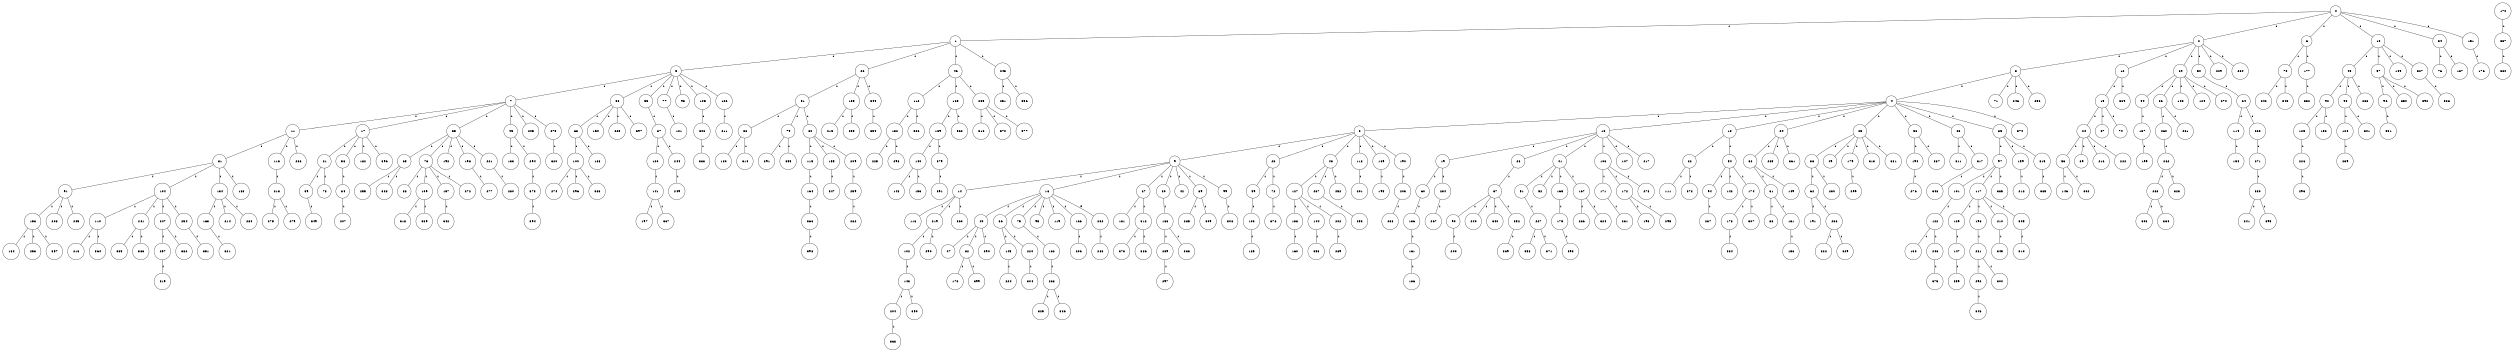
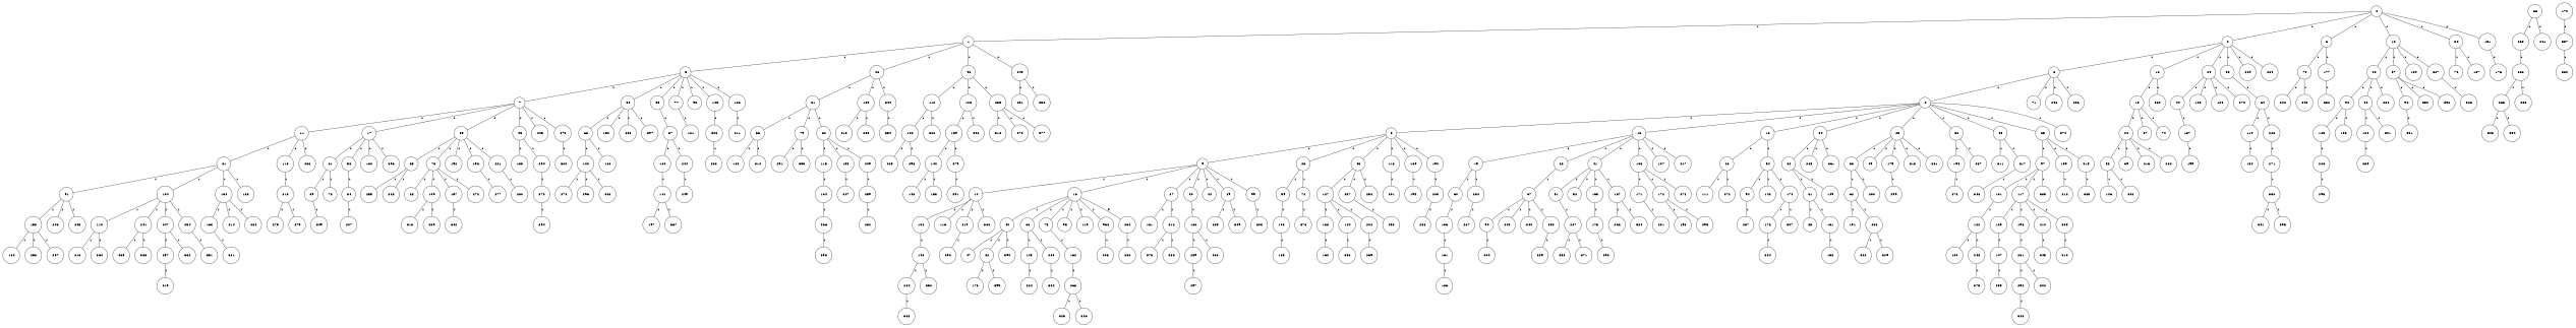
  graph {
    fixedsize="true;"
    node [color=black fontsize=12 hight=.12 shape=circle]
    edge [fontsize=12]
    n1 [label=" 0" width=.12]
    n2 [label=" 1" width=.12]
    n3 [label=" 2" width=.12]
    n4 [label=" 6" width=.12]
    n5 [label=" 10" width=.12]
    n6 [label=" 34" width=.12]
    n7 [label=" 151" width=.12]
    n8 [label=" 5" width=.12]
    n9 [label=" 26" width=.12]
    n10 [label=" 46" width=.12]
    n11 [label=" 243" width=.12]
    n12 [label=" 3" width=.12]
    n13 [label=" 12" width=.12]
    n14 [label=" 29" width=.12]
    n15 [label=" 50" width=.12]
    n16 [label=" 229" width=.12]
    n17 [label=" 264" width=.12]
    n18 [label=" 70" width=.12]
    n19 [label=" 177" width=.12]
    n20 [label=" 48" width=.12]
    n21 [label=" 57" width=.12]
    n22 [label=" 189" width=.12]
    n23 [label=" 327" width=.12]
    n24 [label=" 76" width=.12]
    n25 [label=" 187" width=.12]
    n26 [label=" 176" width=.12]
    n27 [label=" 7" width=.12]
    n28 [label=" 38" width=.12]
    n29 [label=" 55" width=.12]
    n30 [label=" 77" width=.12]
    n31 [label=" 93" width=.12]
    n32 [label=" 105" width=.12]
    n33 [label=" 126" width=.12]
    n34 [label=" 31" width=.12]
    n35 [label=" 135" width=.12]
    n36 [label=" 344" width=.12]
    n37 [label=" 112" width=.12]
    n38 [label=" 123" width=.12]
    n39 [label=" 235" width=.12]
    n40 [label=" 251" width=.12]
    n41 [label=" 356" width=.12]
    n42 [label=" 4" width=.12]
    n43 [label=" 71" width=.12]
    n44 [label=" 246" width=.12]
    n45 [label=" 256" width=.12]
    n46 [label=" 15" width=.12]
    n47 [label=" 369" width=.12]
    n48 [label=" 44" width=.12]
    n49 [label=" 86" width=.12]
    n50 [label=" 108" width=.12]
    n51 [label=" 124" width=.12]
    n52 [label=" 270" width=.12]
    n53 [label=" 64" width=.12]
    n54 [label=" 8" width=.12]
    n55 [label=" 13" width=.12]
    n56 [label=" 18" width=.12]
    n57 [label=" 24" width=.12]
    n58 [label=" 25" width=.12]
    n59 [label=" 56" width=.12]
    n60 [label=" 63" width=.12]
    n61 [label=" 85" width=.12]
    n62 [label=" 374" width=.12]
    n63 [label=" 9" width=.12]
    n64 [label=" 23" width=.12]
    n65 [label=" 43" width=.12]
    n66 [label=" 118" width=.12]
    n67 [label=" 169" width=.12]
    n68 [label=" 190" width=.12]
    n69 [label=" 19" width=.12]
    n70 [label=" 28" width=.12]
    n71 [label=" 41" width=.12]
    n72 [label=" 106" width=.12]
    n73 [label=" 107" width=.12]
    n74 [label=" 217" width=.12]
    n75 [label=" 22" width=.12]
    n76 [label=" 54" width=.12]
    n77 [label=" 32" width=.12]
    n78 [label=" 265" width=.12]
    n79 [label=" 361" width=.12]
    n80 [label=" 33" width=.12]
    n81 [label=" 49" width=.12]
    n82 [label=" 179" width=.12]
    n83 [label=" 313" width=.12]
    n84 [label=" 381" width=.12]
    n85 [label=" 194" width=.12]
    n86 [label=" 387" width=.12]
    n87 [label=" 311" width=.12]
    n88 [label=" 317" width=.12]
    n89 [label=" 97" width=.12]
    n90 [label=" 159" width=.12]
    n91 [label=" 315" width=.12]
    n92 [label=" 11" width=.12]
    n93 [label=" 17" width=.12]
    n94 [label=" 35" width=.12]
    n95 [label=" 45" width=.12]
    n96 [label=" 205" width=.12]
    n97 [label=" 273" width=.12]
    n98 [label=" 68" width=.12]
    n99 [label=" 150" width=.12]
    n100 [label=" 223" width=.12]
    n101 [label=" 397" width=.12]
    n102 [label=" 87" width=.12]
    n103 [label=" 121" width=.12]
    n104 [label=" 306" width=.12]
    n105 [label=" 211" width=.12]
    n106 [label=" 242" width=.12]
    n107 [label=" 343" width=.12]
    n108 [label=" 332" width=.12]
    n109 [label=" 81" width=.12]
    n110 [label=" 113" width=.12]
    n111 [label=" 286" width=.12]
    n112 [label=" 21" width=.12]
    n113 [label=" 58" width=.12]
    n114 [label=" 182" width=.12]
    n115 [label=" 396" width=.12]
    n116 [label=" 65" width=.12]
    n117 [label=" 73" width=.12]
    n118 [label=" 192" width=.12]
    n119 [label=" 198" width=.12]
    n120 [label=" 221" width=.12]
    n121 [label=" 133" width=.12]
    n122 [label=" 294" width=.12]
    n123 [label=" 320" width=.12]
    n124 [label=" 14" width=.12]
    n125 [label=" 16" width=.12]
    n126 [label=" 27" width=.12]
    n127 [label=" 30" width=.12]
    n128 [label=" 42" width=.12]
    n129 [label=" 89" width=.12]
    n130 [label=" 99" width=.12]
    n131 [label=" 59" width=.12]
    n132 [label=" 72" width=.12]
    n133 [label=" 127" width=.12]
    n134 [label=" 237" width=.12]
    n135 [label=" 252" width=.12]
    n136 [label=" 201" width=.12]
    n137 [label=" 195" width=.12]
    n138 [label=" 203" width=.12]
    n139 [label=" 102" width=.12]
    n140 [label=" 116" width=.12]
    n141 [label=" 219" width=.12]
    n142 [label=" 360" width=.12]
    n143 [label=" 40" width=.12]
    n144 [label=" 66" width=.12]
    n145 [label=" 75" width=.12]
    n146 [label=" 95" width=.12]
    n147 [label=" 119" width=.12]
-   n148 [label=" 166" width=.12]
+   n148 [label=966 width=.12]
    n149 [label=" 232" width=.12]
    n150 [label=" 181" width=.12]
    n151 [label=" 312" width=.12]
    n152 [label=" 188" width=.12]
    n153 [label=" 285" width=.12]
    n154 [label=" 309" width=.12]
    n155 [label=" 308" width=.12]
    n156 [label=" 92" width=.12]
    n157 [label=" 98" width=.12]
    n158 [label=" 288" width=.12]
    n159 [label=" 96" width=.12]
    n160 [label=850 width=.12]
    n161 [label=" 392" width=.12]
    n162 [label=" 328" width=.12]
    n163 [label=" 91" width=.12]
    n164 [label=" 104" width=.12]
    n165 [label=" 134" width=.12]
    n166 [label=" 183" width=.12]
    n167 [label=" 213" width=.12]
    n168 [label=" 20" width=.12]
    n169 [label=" 67" width=.12]
    n170 [label=" 74" width=.12]
    n171 [label=" 60" width=.12]
    n172 [label=" 234" width=.12]
    n173 [label=" 37" width=.12]
    n174 [label=" 51" width=.12]
    n175 [label=" 52" width=.12]
    n176 [label=" 165" width=.12]
    n177 [label=" 167" width=.12]
    n178 [label=" 171" width=.12]
    n179 [label=" 172" width=.12]
    n180 [label=" 278" width=.12]
    n181 [label=" 143" width=.12]
    n182 [label=" 290" width=.12]
    n183 [label=" 53" width=.12]
    n184 [label=" 69" width=.12]
    n185 [label=" 216" width=.12]
    n186 [label=" 222" width=.12]
    n187 [label=" 47" width=.12]
    n188 [label=" 82" width=.12]
    n189 [label=" 390" width=.12]
    n190 [label=" 145" width=.12]
    n191 [label=" 220" width=.12]
    n192 [label=" 162" width=.12]
    n193 [label=" 206" width=.12]
    n194 [label=" 283" width=.12]
    n195 [label=" 39" width=.12]
    n196 [label=" 78" width=.12]
    n197 [label=" 84" width=.12]
    n198 [label=" 111" width=.12]
    n199 [label=" 372" width=.12]
    n200 [label=" 94" width=.12]
    n201 [label=" 142" width=.12]
    n202 [label=" 174" width=.12]
    n203 [label=" 136" width=.12]
    n204 [label=" 267" width=.12]
    n205 [label=" 146" width=.12]
    n206 [label=" 302" width=.12]
    n207 [label=" 349" width=.12]
    n208 [label=" 103" width=.12]
    n209 [label=" 376" width=.12]
    n210 [label=" 61" width=.12]
    n211 [label=" 149" width=.12]
    n212 [label=" 62" width=.12]
    n213 [label=" 230" width=.12]
    n214 [label=" 299" width=.12]
    n215 [label=" 36" width=.12]
    n216 [label=" 79" width=.12]
    n217 [label=" 80" width=.12]
    n218 [label=" 215" width=.12]
    n219 [label=" 233" width=.12]
    n220 [label=" 354" width=.12]
    n221 [label=" 378" width=.12]
    n222 [label=" 386" width=.12]
    n223 [label=" 90" width=.12]
    n224 [label=" 240" width=.12]
    n225 [label=" 340" width=.12]
    n226 [label=" 352" width=.12]
    n227 [label=" 137" width=.12]
    n228 [label=" 260" width=.12]
    n229 [label=" 261" width=.12]
    n230 [label=" 289" width=.12]
    n231 [label=" 333" width=.12]
    n232 [label=" 180" width=.12]
    n233 [label=" 314" width=.12]
    n234 [label=" 291" width=.12]
    n235 [label=" 355" width=.12]
    n236 [label=" 115" width=.12]
    n237 [label=" 155" width=.12]
    n238 [label=" 209" width=.12]
    n239 [label=" 83" width=.12]
    n240 [label=" 131" width=.12]
    n241 [label=" 191" width=.12]
    n242 [label=" 236" width=.12]
    n243 [label=" 255" width=.12]
    n244 [label=" 338" width=.12]
    n245 [label=" 88" width=.12]
    n246 [label=" 109" width=.12]
    n247 [label=" 157" width=.12]
    n248 [label=" 272" width=.12]
    n249 [label=" 277" width=.12]
    n250 [label=" 280" width=.12]
    n251 [label=" 200" width=.12]
    n252 [label=" 389" width=.12]
    n253 [label=" 100" width=.12]
    n254 [label=" 168" width=.12]
    n255 [label=" 173" width=.12]
    n256 [label=" 399" width=.12]
    n257 [label=" 227" width=.12]
    n258 [label=" 175" width=.12]
    n259 [label=" 266" width=.12]
    n260 [label=" 324" width=.12]
    n261 [label=" 138" width=.12]
    n262 [label=" 144" width=.12]
    n263 [label=" 202" width=.12]
    n264 [label=" 253" width=.12]
    n265 [label=" 199" width=.12]
    n266 [label=" 373" width=.12]
    n267 [label=" 132" width=.12]
    n268 [label=" 326" width=.12]
    n269 [label=" 139" width=.12]
    n270 [label=" 362" width=.12]
    n271 [label=" 316" width=.12]
    n272 [label=" 370" width=.12]
    n273 [label=" 377" width=.12]
    n274 [label=" 125" width=.12]
    n275 [label=" 152" width=.12]
    n276 [label=" 128" width=.12]
    n277 [label=" 301" width=.12]
    n278 [label=" 114" width=.12]
    n279 [label=" 228" width=.12]
    n280 [label=" 358" width=.12]
    n281 [label=" 371" width=.12]
    n282 [label=" 287" width=.12]
    n283 [label=" 178" width=.12]
    n284 [label=" 307" width=.12]
    n285 [label=" 120" width=.12]
    n286 [label=" 244" width=.12]
    n287 [label=" 276" width=.12]
    n288 [label=" 331" width=.12]
    n289 [label=" 207" width=.12]
    n290 [label=" 185" width=.12]
    n291 [label=" 161" width=.12]
    n292 [label=" 156" width=.12]
    n293 [label=" 322" width=.12]
    n294 [label=" 329" width=.12]
    n295 [label=" 348" width=.12]
    n296 [label=" 154" width=.12]
    n297 [label=" 271" width=.12]
    n298 [label=" 224" width=.12]
    n299 [label=" 304" width=.12]
    n300 [label=" 274" width=.12]
    n301 [label=" 296" width=.12]
    n302 [label=" 363" width=.12]
    n303 [label=" 318" width=.12]
    n304 [label=" 339" width=.12]
    n305 [label=" 342" width=.12]
    n306 [label=" 268" width=.12]
    n307 [label=" 164" width=.12]
    n308 [label=" 347" width=.12]
    n309 [label=" 259" width=.12]
    n310 [label=" 158" width=.12]
    n311 [label=" 208" width=.12]
    n312 [label=" 245" width=.12]
    n313 [label=" 110" width=.12]
    n314 [label=" 241" width=.12]
    n315 [label=" 247" width=.12]
    n316 [label=" 254" width=.12]
    n317 [label=" 163" width=.12]
    n318 [label=" 214" width=.12]
    n319 [label=" 284" width=.12]
    n320 [label=" 101" width=.12]
    n321 [label=" 117" width=.12]
    n322 [label=" 385" width=.12]
    n323 [label=" 212" width=.12]
    n324 [label=" 365" width=.12]
    n325 [label=" 262" width=.12]
    n326 [label=" 141" width=.12]
    n327 [label=" 249" width=.12]
    n328 [label=" 184" width=.12]
    n329 [label=" 258" width=.12]
    n330 [label=" 357" width=.12]
    n331 [label=" 226" width=.12]
    n332 [label=" 170" width=.12]
    n333 [label=" 337" width=.12]
    n334 [label=" 122" width=.12]
    n335 [label=" 129" width=.12]
    n336 [label=" 196" width=.12]
    n337 [label=" 210" width=.12]
    n338 [label=" 305" width=.12]
    n339 [label=" 239" width=.12]
    n340 [label=" 130" width=.12]
    n341 [label=" 248" width=.12]
    n342 [label=" 204" width=.12]
    n343 [label=" 350" width=.12]
    n344 [label=" 218" width=.12]
    n345 [label=" 364" width=.12]
    n346 [label=" 335" width=.12]
    n347 [label=" 383" width=.12]
    n348 [label=" 257" width=.12]
    n349 [label=" 382" width=.12]
    n350 [label=" 351" width=.12]
    n351 [label=" 388" width=.12]
    n352 [label=" 231" width=.12]
    n353 [label=" 193" width=.12]
    n354 [label=" 295" width=.12]
    n355 [label=" 225" width=.12]
    n356 [label=" 298" width=.12]
    n357 [label=" 275" width=.12]
    n358 [label=" 279" width=.12]
    n359 [label=" 366" width=.12]
    n360 [label=" 147" width=.12]
    n361 [label=" 281" width=.12]
    n362 [label=" 345" width=.12]
    n363 [label=" 310" width=.12]
    n364 [label=" 197" width=.12]
    n365 [label=" 367" width=.12]
    n366 [label=" 375" width=.12]
    n367 [label=" 140" width=.12]
    n368 [label=" 379" width=.12]
    n369 [label=" 293" width=.12]
    n370 [label=" 160" width=.12]
    n371 [label=" 353" width=.12]
    n372 [label=" 269" width=.12]
    n373 [label=" 359" width=.12]
    n374 [label=" 321" width=.12]
    n375 [label=" 186" width=.12]
    n376 [label=" 148" width=.12]
    n377 [label=" 153" width=.12]
    n378 [label=" 391" width=.12]
    n379 [label=" 368" width=.12]
    n380 [label=" 325" width=.12]
    n381 [label=" 336" width=.12]
    n382 [label=" 398" width=.12]
    n383 [label=" 393" width=.12]
    n384 [label=" 380" width=.12]
    n385 [label=" 384" width=.12]
    n386 [label=" 297" width=.12]
    n387 [label=" 238" width=.12]
    n388 [label=" 292" width=.12]
    n389 [label=" 300" width=.12]
    n390 [label=" 282" width=.12]
    n391 [label=" 330" width=.12]
    n392 [label=" 319" width=.12]
    n393 [label=" 263" width=.12]
    n394 [label=" 323" width=.12]
    n395 [label=" 303" width=.12]
    n396 [label=" 334" width=.12]
    n397 [label=" 341" width=.12]
    n398 [label=" 395" width=.12]
    n399 [label=" 346" width=.12]
    n400 [label=" 394" width=.12]
    n1 -- n2 [label=1]
    n1 -- n3 [label=1]
    n1 -- n4 [label=1]
    n1 -- n5 [label=1]
    n1 -- n6 [label=1]
    n1 -- n7 [label=1]
    n2 -- n8 [label=1]
    n2 -- n9 [label=1]
    n2 -- n10 [label=1]
    n2 -- n11 [label=1]
    n3 -- n12 [label=1]
    n3 -- n13 [label=1]
    n3 -- n14 [label=1]
    n3 -- n15 [label=1]
    n3 -- n16 [label=1]
    n3 -- n17 [label=1]
    n4 -- n18 [label=1]
    n4 -- n19 [label=1]
    n5 -- n20 [label=1]
    n5 -- n21 [label=1]
    n5 -- n22 [label=1]
    n5 -- n23 [label=1]
    n6 -- n24 [label=1]
    n6 -- n25 [label=1]
    n7 -- n26 [label=1]
    n8 -- n27 [label=1]
    n8 -- n28 [label=1]
    n8 -- n29 [label=1]
    n8 -- n30 [label=1]
    n8 -- n31 [label=1]
    n8 -- n32 [label=1]
    n8 -- n33 [label=1]
    n9 -- n34 [label=1]
    n9 -- n35 [label=1]
    n9 -- n36 [label=1]
    n10 -- n37 [label=1]
    n10 -- n38 [label=1]
    n10 -- n39 [label=1]
    n11 -- n40 [label=1]
    n11 -- n41 [label=1]
    n12 -- n42 [label=1]
    n12 -- n43 [label=1]
    n12 -- n44 [label=1]
    n12 -- n45 [label=1]
    n13 -- n46 [label=1]
    n13 -- n47 [label=1]
    n14 -- n48 [label=1]
-   n14 -- n49 [label=1]
    n14 -- n50 [label=1]
    n14 -- n51 [label=1]
    n14 -- n52 [label=1]
    n15 -- n53 [label=1]
    n18 -- n106 [label=1]
    n18 -- n107 [label=1]
    n19 -- n108 [label=1]
    n20 -- n156 [label=1]
    n20 -- n157 [label=1]
    n20 -- n158 [label=1]
    n21 -- n159 [label=1]
    n21 -- n160 [label=1]
    n21 -- n161 [label=1]
    n23 -- n162 [label=1]
    n27 -- n92 [label=1]
    n27 -- n93 [label=1]
    n27 -- n94 [label=1]
    n27 -- n95 [label=1]
    n27 -- n96 [label=1]
    n27 -- n97 [label=1]
    n28 -- n98 [label=1]
    n28 -- n99 [label=1]
    n28 -- n100 [label=1]
    n28 -- n101 [label=1]
    n29 -- n102 [label=1]
    n30 -- n103 [label=1]
    n32 -- n104 [label=1]
    n33 -- n105 [label=1]
    n34 -- n215 [label=1]
    n34 -- n216 [label=1]
    n34 -- n217 [label=1]
    n35 -- n218 [label=1]
    n35 -- n219 [label=1]
    n36 -- n220 [label=1]
    n37 -- n267 [label=1]
    n37 -- n268 [label=1]
    n38 -- n269 [label=1]
    n38 -- n270 [label=1]
    n39 -- n271 [label=1]
    n39 -- n272 [label=1]
    n39 -- n273 [label=1]
    n42 -- n54 [label=1]
    n42 -- n55 [label=1]
    n42 -- n56 [label=1]
    n42 -- n57 [label=1]
    n42 -- n58 [label=1]
    n42 -- n59 [label=1]
    n42 -- n60 [label=1]
    n42 -- n61 [label=1]
    n42 -- n62 [label=1]
    n46 -- n168 [label=1]
    n46 -- n169 [label=1]
    n46 -- n170 [label=1]
    n48 -- n227 [label=1]
    n49 -- n228 [label=1]
    n49 -- n229 [label=1]
    n53 -- n278 [label=1]
    n53 -- n279 [label=1]
    n54 -- n63 [label=1]
    n54 -- n64 [label=1]
    n54 -- n65 [label=1]
    n54 -- n66 [label=1]
    n54 -- n67 [label=1]
    n54 -- n68 [label=1]
    n55 -- n69 [label=1]
    n55 -- n70 [label=1]
    n55 -- n71 [label=1]
    n55 -- n72 [label=1]
    n55 -- n73 [label=1]
    n55 -- n74 [label=1]
    n56 -- n75 [label=1]
    n56 -- n76 [label=1]
    n57 -- n77 [label=1]
    n57 -- n78 [label=1]
    n57 -- n79 [label=1]
    n58 -- n80 [label=1]
    n58 -- n81 [label=1]
    n58 -- n82 [label=1]
    n58 -- n83 [label=1]
    n58 -- n84 [label=1]
    n59 -- n85 [label=1]
    n59 -- n86 [label=1]
    n60 -- n87 [label=1]
    n60 -- n88 [label=1]
    n61 -- n89 [label=1]
    n61 -- n90 [label=1]
    n61 -- n91 [label=1]
    n63 -- n124 [label=1]
    n63 -- n125 [label=1]
    n63 -- n126 [label=1]
    n63 -- n127 [label=1]
    n63 -- n128 [label=1]
    n63 -- n129 [label=1]
    n63 -- n130 [label=1]
    n64 -- n131 [label=1]
    n64 -- n132 [label=1]
    n65 -- n133 [label=1]
    n65 -- n134 [label=1]
    n65 -- n135 [label=1]
    n66 -- n136 [label=1]
    n67 -- n137 [label=1]
    n68 -- n138 [label=1]
    n69 -- n171 [label=1]
    n69 -- n172 [label=1]
    n70 -- n173 [label=1]
    n71 -- n174 [label=1]
    n71 -- n175 [label=1]
    n71 -- n176 [label=1]
    n71 -- n177 [label=1]
    n72 -- n178 [label=1]
    n72 -- n179 [label=1]
    n72 -- n180 [label=1]
    n75 -- n198 [label=1]
    n75 -- n199 [label=1]
    n76 -- n200 [label=1]
    n76 -- n201 [label=1]
    n76 -- n202 [label=1]
    n77 -- n210 [label=1]
    n77 -- n211 [label=1]
    n80 -- n212 [label=1]
    n80 -- n213 [label=1]
    n82 -- n214 [label=1]
    n85 -- n287 [label=1]
    n88 -- n295 [label=1]
    n89 -- n320 [label=1]
    n89 -- n321 [label=1]
    n89 -- n322 [label=1]
    n90 -- n323 [label=1]
    n91 -- n324 [label=1]
    n92 -- n109 [label=1]
    n92 -- n110 [label=1]
    n92 -- n111 [label=1]
    n93 -- n112 [label=1]
    n93 -- n113 [label=1]
    n93 -- n114 [label=1]
    n93 -- n115 [label=1]
    n94 -- n116 [label=1]
    n94 -- n117 [label=1]
    n94 -- n118 [label=1]
    n94 -- n119 [label=1]
    n94 -- n120 [label=1]
    n95 -- n121 [label=1]
    n95 -- n122 [label=1]
    n97 -- n123 [label=1]
    n98 -- n253 [label=1]
    n98 -- n254 [label=1]
    n102 -- n285 [label=1]
    n102 -- n286 [label=1]
    n104 -- n351 [label=1]
    n109 -- n163 [label=1]
    n109 -- n164 [label=1]
    n109 -- n165 [label=1]
    n109 -- n166 [label=1]
    n110 -- n167 [label=1]
    n112 -- n195 [label=1]
    n112 -- n196 [label=1]
    n113 -- n197 [label=1]
    n116 -- n243 [label=1]
    n116 -- n244 [label=1]
    n117 -- n245 [label=1]
    n117 -- n246 [label=1]
    n117 -- n247 [label=1]
    n117 -- n248 [label=1]
    n119 -- n249 [label=1]
    n120 -- n250 [label=1]
    n122 -- n266 [label=1]
-   n141 -- n139 [label=1]
+   n124 -- n139 [label=1]
    n124 -- n140 [label=1]
    n124 -- n141 [label=1]
    n124 -- n142 [label=1]
    n125 -- n143 [label=1]
    n125 -- n144 [label=1]
    n125 -- n145 [label=1]
    n125 -- n146 [label=1]
    n125 -- n147 [label=1]
    n125 -- n148 [label=1]
    n125 -- n149 [label=0]
    n126 -- n150 [label=1]
    n126 -- n151 [label=1]
    n127 -- n152 [label=1]
    n129 -- n153 [label=1]
    n129 -- n154 [label=1]
    n130 -- n155 [label=1]
    n131 -- n208 [label=1]
    n132 -- n209 [label=1]
    n133 -- n261 [label=1]
    n133 -- n262 [label=1]
    n133 -- n263 [label=1]
    n134 -- n264 [label=1]
    n138 -- n387 [label=1]
    n139 -- n181 [label=1]
    n141 -- n182 [label=1]
    n143 -- n187 [label=1]
    n143 -- n188 [label=1]
    n143 -- n189 [label=1]
    n144 -- n190 [label=1]
    n144 -- n191 [label=1]
    n145 -- n192 [label=1]
    n148 -- n193 [label=1]
    n149 -- n194 [label=1]
    n151 -- n221 [label=1]
    n151 -- n222 [label=1]
    n152 -- n230 [label=1]
    n152 -- n231 [label=1]
    n156 -- n274 [label=1]
    n156 -- n275 [label=1]
    n157 -- n276 [label=1]
    n157 -- n277 [label=1]
    n159 -- n288 [label=1]
    n163 -- n310 [label=1]
    n163 -- n311 [label=1]
    n163 -- n312 [label=1]
    n164 -- n313 [label=1]
    n164 -- n314 [label=1]
    n164 -- n315 [label=1]
    n164 -- n316 [label=1]
    n165 -- n317 [label=1]
    n165 -- n318 [label=1]
    n165 -- n319 [label=1]
    n167 -- n357 [label=1]
    n167 -- n358 [label=1]
    n168 -- n183 [label=1]
    n168 -- n184 [label=1]
    n168 -- n185 [label=1]
    n168 -- n186 [label=1]
    n171 -- n203 [label=1]
    n172 -- n204 [label=1]
    n173 -- n223 [label=1]
    n173 -- n224 [label=1]
    n173 -- n225 [label=1]
    n173 -- n226 [label=1]
    n174 -- n257 [label=1]
    n176 -- n258 [label=1]
    n177 -- n259 [label=1]
    n177 -- n260 [label=1]
    n178 -- n352 [label=1]
    n179 -- n353 [label=1]
    n179 -- n354 [label=1]
    n181 -- n342 [label=1]
    n181 -- n343 [label=1]
    n183 -- n205 [label=1]
    n183 -- n206 [label=1]
    n188 -- n255 [label=1]
    n188 -- n256 [label=1]
    n190 -- n298 [label=1]
    n191 -- n299 [label=1]
    n192 -- n306 [label=1]
    n195 -- n207 [label=1]
    n197 -- n289 [label=1]
    n200 -- n282 [label=1]
    n202 -- n283 [label=1]
    n202 -- n284 [label=1]
    n203 -- n291 [label=1]
    n208 -- n290 [label=1]
    n210 -- n239 [label=1]
    n210 -- n240 [label=1]
    n212 -- n241 [label=1]
    n212 -- n242 [label=1]
    n215 -- n232 [label=1]
    n215 -- n233 [label=1]
    n216 -- n234 [label=1]
    n216 -- n235 [label=1]
    n217 -- n236 [label=1]
    n217 -- n237 [label=1]
    n217 -- n238 [label=1]
    n223 -- n251 [label=1]
    n226 -- n252 [label=1]
    n227 -- n265 [label=1]
    n228 -- n325 [label=1]
    n230 -- n386 [label=1]
    n236 -- n307 [label=1]
    n237 -- n308 [label=1]
    n238 -- n309 [label=1]
    n240 -- n292 [label=1]
    n242 -- n293 [label=1]
    n242 -- n294 [label=1]
    n246 -- n303 [label=1]
    n246 -- n304 [label=1]
    n247 -- n305 [label=1]
    n253 -- n300 [label=1]
    n253 -- n301 [label=1]
    n253 -- n302 [label=1]
    n257 -- n280 [label=1]
    n257 -- n281 [label=1]
    n258 -- n383 [label=1]
    n261 -- n370 [label=1]
    n262 -- n371 [label=1]
    n263 -- n372 [label=1]
    n266 -- n400 [label=1]
    n267 -- n355 [label=1]
    n267 -- n356 [label=1]
    n269 -- n367 [label=1]
    n269 -- n368 [label=1]
    n274 -- n331 [label=1]
    n276 -- n339 [label=1]
    n278 -- n296 [label=1]
    n279 -- n297 [label=1]
    n283 -- n385 [label=1]
    n285 -- n326 [label=1]
    n286 -- n327 [label=1]
    n291 -- n375 [label=1]
    n297 -- n391 [label=1]
    n306 -- n380 [label=1]
    n306 -- n381 [label=1]
    n307 -- n359 [label=1]
    n309 -- n390 [label=1]
    n310 -- n328 [label=1]
    n310 -- n329 [label=1]
    n310 -- n330 [label=1]
    n313 -- n344 [label=1]
    n313 -- n345 [label=1]
    n314 -- n346 [label=1]
    n314 -- n347 [label=1]
    n315 -- n348 [label=1]
    n315 -- n349 [label=1]
    n316 -- n350 [label=1]
    n317 -- n374 [label=1]
    n320 -- n334 [label=1]
    n321 -- n335 [label=1]
    n321 -- n336 [label=1]
    n321 -- n337 [label=1]
    n321 -- n338 [label=1]
    n325 -- n393 [label=1]
    n325 -- n394 [label=1]
    n326 -- n364 [label=1]
    n326 -- n365 [label=1]
    n331 -- n369 [label=1]
    n332 -- n333 [label=1]
    n333 -- n384 [label=1]
    n334 -- n340 [label=1]
    n334 -- n341 [label=1]
    n335 -- n360 [label=1]
    n336 -- n361 [label=1]
    n337 -- n362 [label=1]
    n338 -- n363 [label=1]
    n341 -- n366 [label=1]
    n342 -- n379 [label=1]
    n348 -- n392 [label=1]
    n359 -- n382 [label=1]
    n360 -- n373 [label=1]
    n361 -- n388 [label=1]
    n361 -- n389 [label=1]
    n367 -- n376 [label=1]
    n367 -- n377 [label=1]
    n368 -- n378 [label=1]
    n388 -- n399 [label=1]
    n391 -- n397 [label=1]
    n391 -- n398 [label=1]
    n393 -- n395 [label=1]
    n393 -- n396 [label=1]
  }
